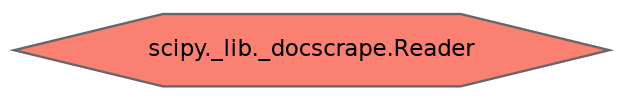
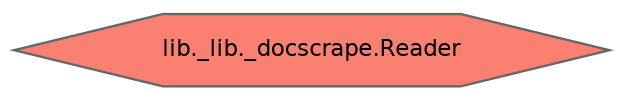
  digraph {
    rankdir=TB
-   n1 [color=grey40 fillcolor=salmon fontname=Helvetica fontsize=10 height=0.2 label="scipy._lib._docscrape.Reader" shape=hexagon style=filled width=0.4]
+   n1 [color=grey40 fillcolor=salmon fontname=Helvetica fontsize=10 height=0.2 label="lib._lib._docscrape.Reader" shape=hexagon style=filled width=0.4]
  }
